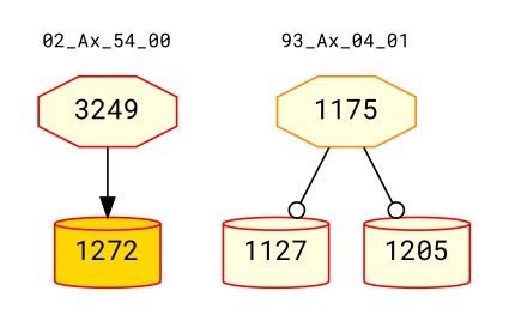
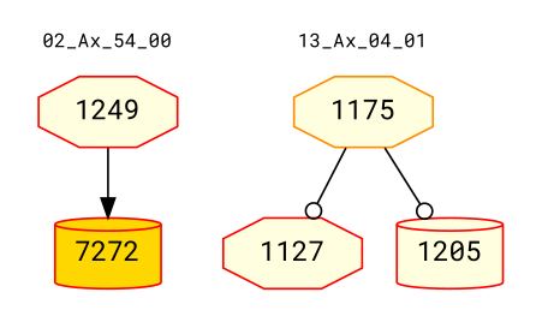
  digraph {
    fontname="Roboto Mono"
    node [color=red fillcolor=lightyellow fontname="Roboto Mono" shape=cylinder style=filled]
    edge [arrowhead=odot color=black fontname="Roboto Mono"]
-   n1 [label=3249 shape=octagon]
-   n2 [fillcolor=gold label=1272]
+   n1 [label=1249 shape=octagon]
+   n2 [fillcolor=gold label=7272]
    n3 [color=darkorange label=1175 shape=octagon]
-   n4 [label=1127]
+   n4 [label=1127 shape=octagon]
    n5 [label=1205]
    subgraph cluster_1 {
      color=white
      fontsize=10
      label="02_Ax_54_00"
      n1
      n2
    }
    subgraph cluster_2 {
      color=white
      fontsize=10
-     label="93_Ax_04_01"
+     label="13_Ax_04_01"
      n3
      n4
      n5
    }
    n1 -> n2 [arrowhead=normal]
    n3 -> n4
    n3 -> n5
  }
